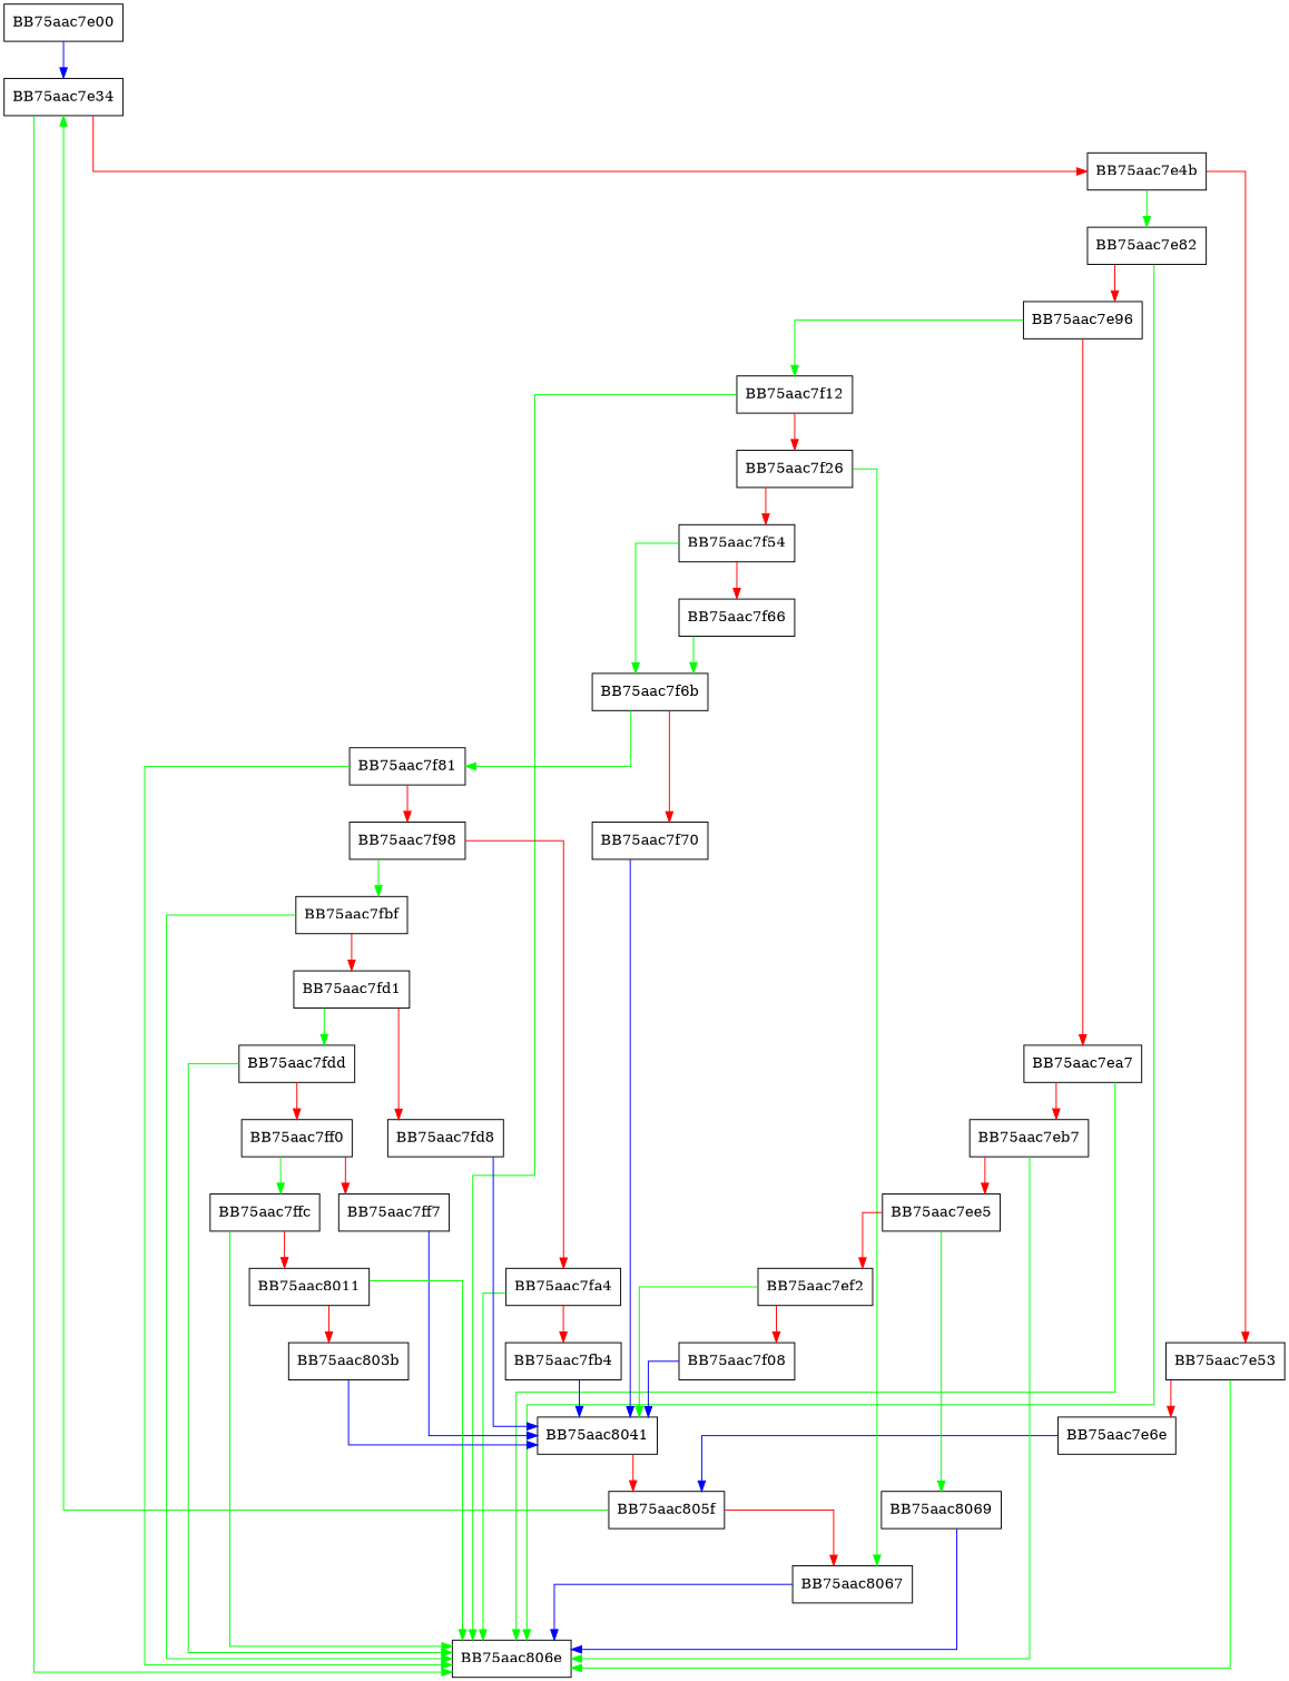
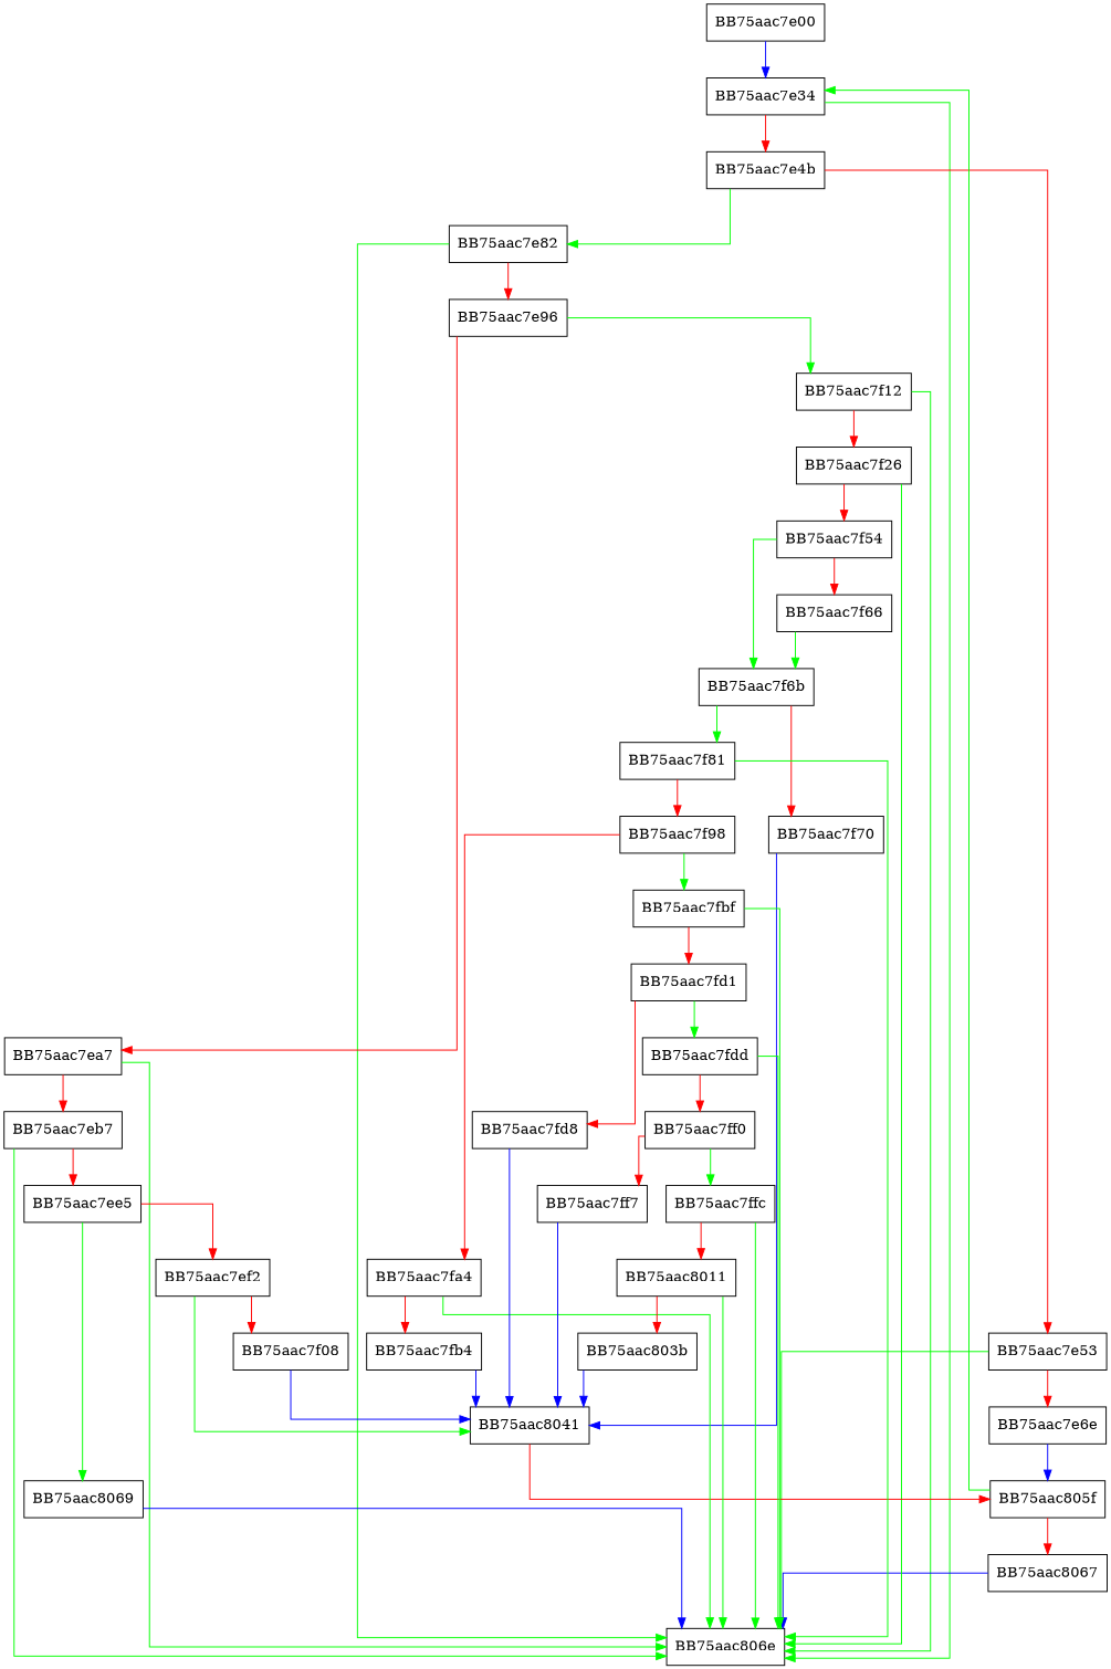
  digraph {
    splines=ortho
    node [shape=box]
    edge [color=green]
    BB75aac7e00
    BB75aac7e34
    BB75aac806e
    BB75aac7e4b
    BB75aac7e82
    BB75aac7e53
    BB75aac7e96
    BB75aac7e6e
    BB75aac7f12
    BB75aac7ea7
    BB75aac805f
    BB75aac8067
    BB75aac7f26
    BB75aac7eb7
    BB75aac7f54
    BB75aac7ee5
    BB75aac8069
    BB75aac7ef2
    BB75aac8041
    BB75aac7f08
    BB75aac7f6b
    BB75aac7f66
    BB75aac7f81
    BB75aac7f70
    BB75aac7f98
    BB75aac7fbf
    BB75aac7fa4
    BB75aac7fd1
    BB75aac7fb4
    BB75aac7fdd
    BB75aac7fd8
    BB75aac7ff0
    BB75aac7ffc
    BB75aac7ff7
    BB75aac8011
    BB75aac803b
    BB75aac7e00 -> BB75aac7e34 [color=blue]
    BB75aac7e34 -> BB75aac806e
    BB75aac7e34 -> BB75aac7e4b [color=red]
    BB75aac7e4b -> BB75aac7e82
    BB75aac7e4b -> BB75aac7e53 [color=red]
    BB75aac7e82 -> BB75aac806e
    BB75aac7e82 -> BB75aac7e96 [color=red]
    BB75aac7e53 -> BB75aac806e
    BB75aac7e53 -> BB75aac7e6e [color=red]
    BB75aac7e96 -> BB75aac7f12
    BB75aac7e96 -> BB75aac7ea7 [color=red]
    BB75aac7e6e -> BB75aac805f [color=blue]
    BB75aac7f12 -> BB75aac806e
    BB75aac7f12 -> BB75aac7f26 [color=red]
    BB75aac7ea7 -> BB75aac806e
    BB75aac7ea7 -> BB75aac7eb7 [color=red]
    BB75aac805f -> BB75aac7e34
    BB75aac805f -> BB75aac8067 [color=red]
    BB75aac8067 -> BB75aac806e [color=blue]
-   BB75aac7f26 -> BB75aac8067
+   BB75aac7f26 -> BB75aac806e
    BB75aac7f26 -> BB75aac7f54 [color=red]
    BB75aac7eb7 -> BB75aac806e
    BB75aac7eb7 -> BB75aac7ee5 [color=red]
    BB75aac7f54 -> BB75aac7f6b
    BB75aac7f54 -> BB75aac7f66 [color=red]
    BB75aac7ee5 -> BB75aac8069
    BB75aac7ee5 -> BB75aac7ef2 [color=red]
    BB75aac8069 -> BB75aac806e [color=blue]
    BB75aac7ef2 -> BB75aac8041
    BB75aac7ef2 -> BB75aac7f08 [color=red]
    BB75aac8041 -> BB75aac805f [color=red]
    BB75aac7f08 -> BB75aac8041 [color=blue]
    BB75aac7f6b -> BB75aac7f81
    BB75aac7f6b -> BB75aac7f70 [color=red]
    BB75aac7f66 -> BB75aac7f6b
    BB75aac7f81 -> BB75aac806e
    BB75aac7f81 -> BB75aac7f98 [color=red]
    BB75aac7f70 -> BB75aac8041 [color=blue]
    BB75aac7f98 -> BB75aac7fbf
    BB75aac7f98 -> BB75aac7fa4 [color=red]
    BB75aac7fbf -> BB75aac806e
    BB75aac7fbf -> BB75aac7fd1 [color=red]
    BB75aac7fa4 -> BB75aac806e
    BB75aac7fa4 -> BB75aac7fb4 [color=red]
    BB75aac7fd1 -> BB75aac7fdd
    BB75aac7fd1 -> BB75aac7fd8 [color=red]
    BB75aac7fb4 -> BB75aac8041 [color=blue]
    BB75aac7fdd -> BB75aac806e
    BB75aac7fdd -> BB75aac7ff0 [color=red]
    BB75aac7fd8 -> BB75aac8041 [color=blue]
    BB75aac7ff0 -> BB75aac7ffc
    BB75aac7ff0 -> BB75aac7ff7 [color=red]
    BB75aac7ffc -> BB75aac806e
    BB75aac7ffc -> BB75aac8011 [color=red]
    BB75aac7ff7 -> BB75aac8041 [color=blue]
    BB75aac8011 -> BB75aac806e
    BB75aac8011 -> BB75aac803b [color=red]
    BB75aac803b -> BB75aac8041 [color=blue]
  }
